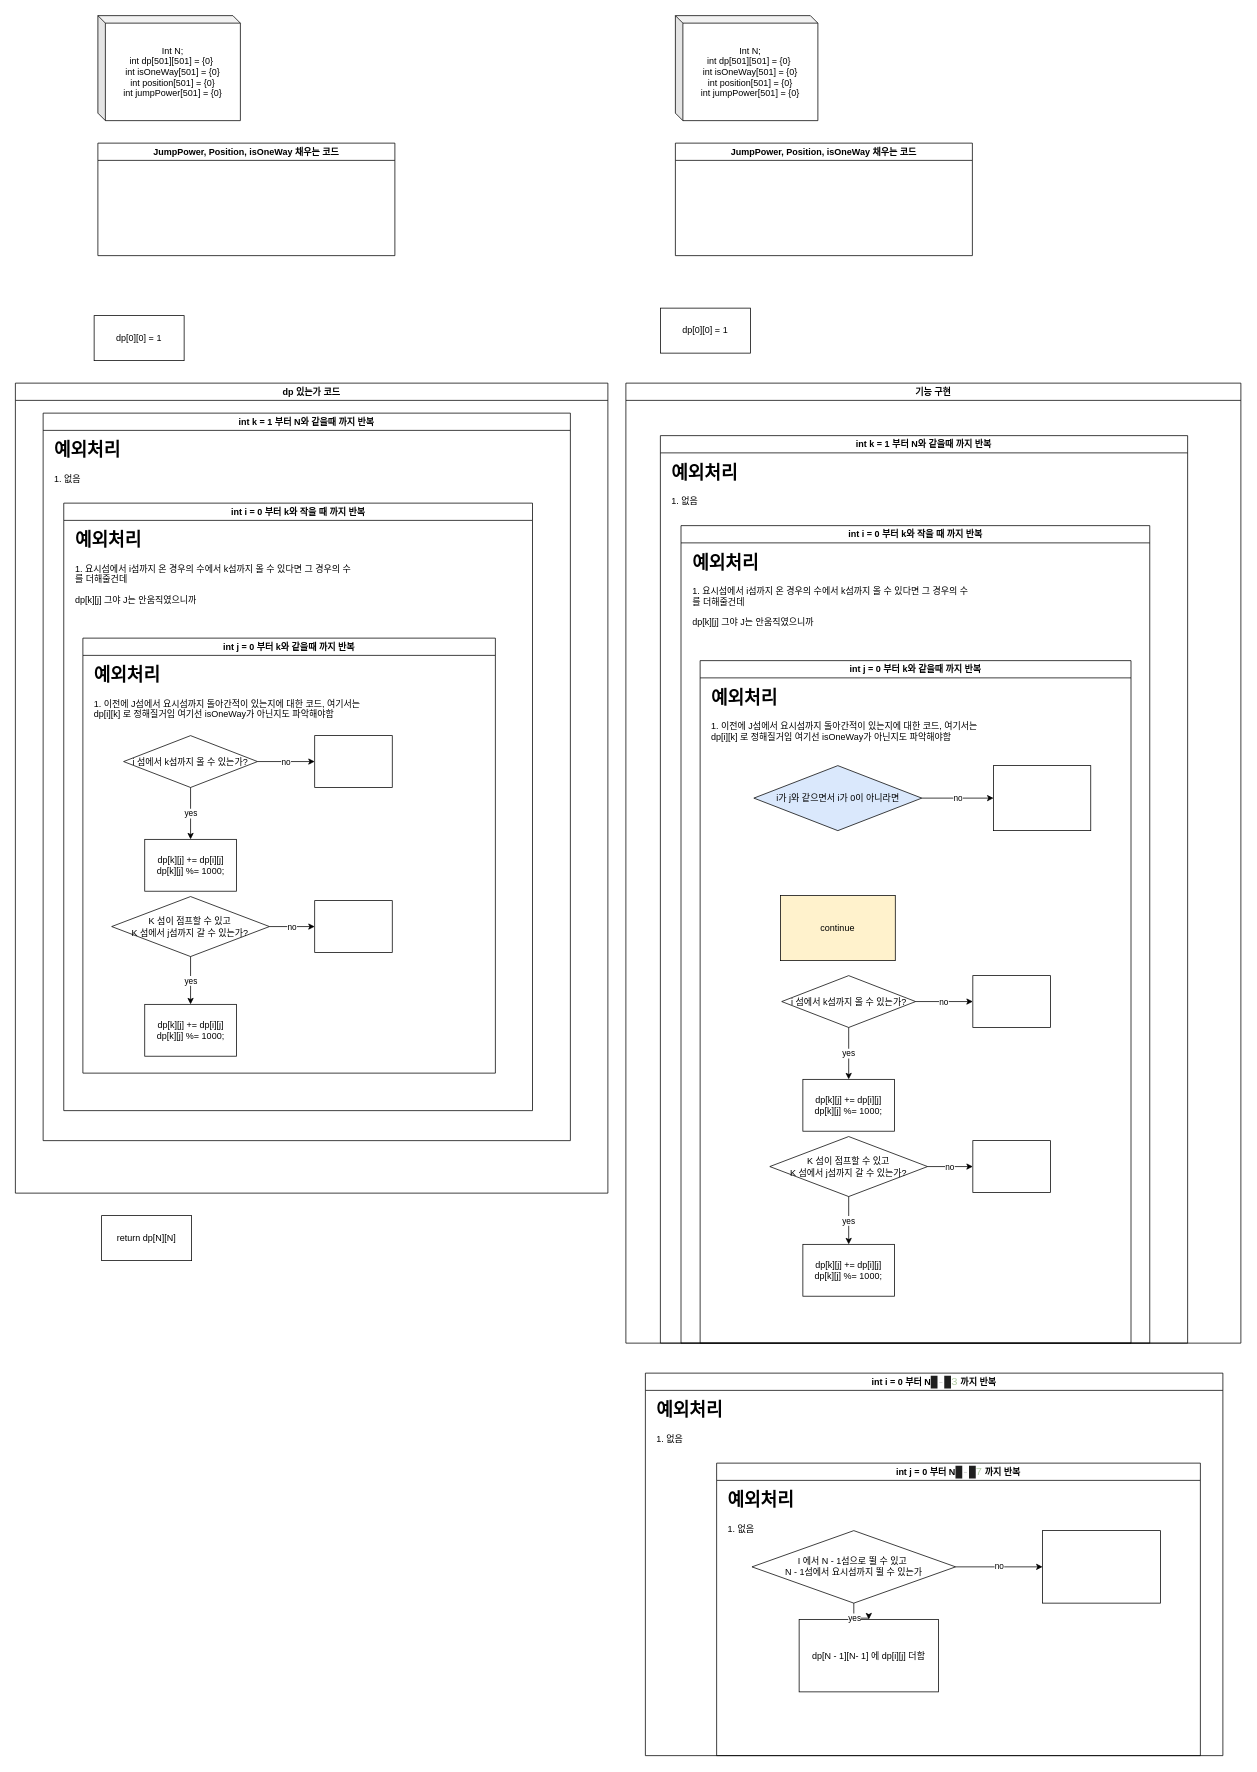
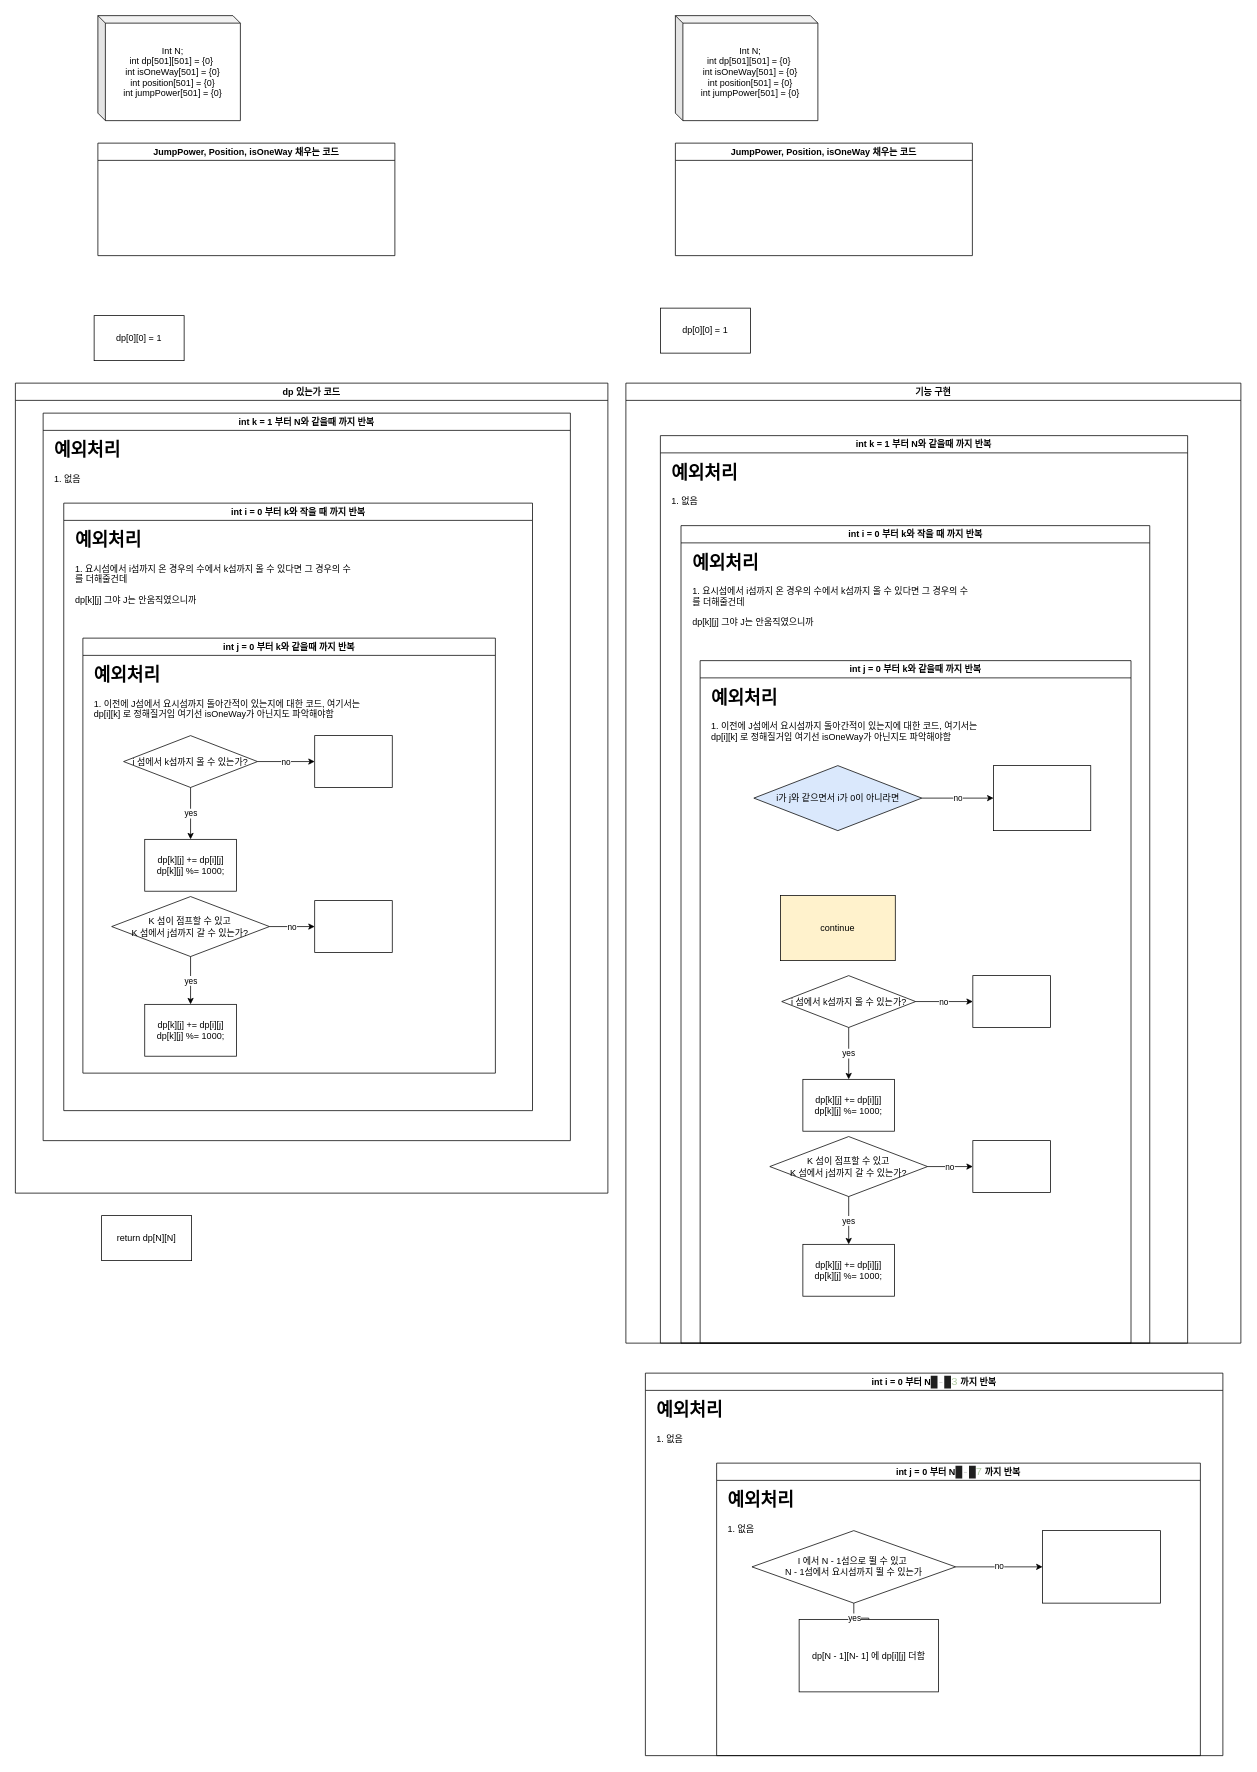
  <mxCell id="0" />
  <mxCell id="1" parent="0" />
  <mxCell id="2" value="Int N;&lt;br&gt;int dp[501][501] = {0}&amp;nbsp;&lt;br&gt;int isOneWay[501] = {0}&lt;br&gt;int position[501] = {0}&lt;br&gt;int jumpPower[501] = {0}" style="shape=cube;whiteSpace=wrap;html=1;boundedLbl=1;backgroundOutline=1;darkOpacity=0.05;darkOpacity2=0.1;size=10;" parent="1" vertex="1"><mxGeometry x="130" y="20" width="190" height="140" as="geometry" /></mxCell>
  <mxCell id="3" value="dp[0][0] = 1" style="rounded=0;whiteSpace=wrap;html=1;" parent="1" vertex="1"><mxGeometry x="125" y="420" width="120" height="60" as="geometry" /></mxCell>
  <mxCell id="4" value="JumpPower, Position, isOneWay 채우는 코드" style="swimlane;whiteSpace=wrap;html=1;" parent="1" vertex="1"><mxGeometry x="130" y="190" width="396" height="150" as="geometry" /></mxCell>
  <mxCell id="5" value="dp 있는가 코드" style="swimlane;whiteSpace=wrap;html=1;" parent="1" vertex="1"><mxGeometry x="20" y="510" width="790" height="1080" as="geometry" /></mxCell>
  <mxCell id="6" value="int k = 1 부터 N와 같을때 까지 반복" style="swimlane;whiteSpace=wrap;html=1;" parent="5" vertex="1"><mxGeometry x="37" y="40" width="703" height="970" as="geometry" /></mxCell>
  <mxCell id="7" value="&lt;h1&gt;예외처리&lt;/h1&gt;&lt;p&gt;1. 없음&lt;/p&gt;" style="text;html=1;strokeColor=none;fillColor=none;spacing=5;spacingTop=-20;whiteSpace=wrap;overflow=hidden;rounded=0;" parent="6" vertex="1"><mxGeometry x="10" y="30" width="386" height="120" as="geometry" /></mxCell>
  <mxCell id="8" value="int i = 0 부터 k와 작을 때 까지 반복" style="swimlane;whiteSpace=wrap;html=1;" parent="6" vertex="1"><mxGeometry x="27.5" y="120" width="625" height="810" as="geometry" /></mxCell>
  <mxCell id="9" value="&lt;h1&gt;예외처리&lt;/h1&gt;&lt;p&gt;1. 요시섬에서 i섬까지 온 경우의 수에서 k섬까지 올 수 있다면 그 경우의 수를 더해줄건데&amp;nbsp;&lt;/p&gt;&lt;p&gt;dp[k][j] 그야 J는 안움직였으니까&lt;/p&gt;" style="text;html=1;strokeColor=none;fillColor=none;spacing=5;spacingTop=-20;whiteSpace=wrap;overflow=hidden;rounded=0;" parent="8" vertex="1"><mxGeometry x="10" y="30" width="386" height="120" as="geometry" /></mxCell>
  <mxCell id="10" value="int j = 0 부터 k와 같을때 까지 반복" style="swimlane;whiteSpace=wrap;html=1;" parent="8" vertex="1"><mxGeometry x="25.5" y="180" width="550" height="580" as="geometry" /></mxCell>
  <mxCell id="11" value="&lt;h1&gt;예외처리&lt;/h1&gt;&lt;p&gt;1. 이전에 J섬에서 요시섬까지 돌아간적이 있는지에 대한 코드,&amp;nbsp;&lt;span style=&quot;background-color: initial;&quot;&gt;여기서는 dp[i][k] 로 정해질거임 여기선 isOneWay가 아닌지도 파악해야함&lt;/span&gt;&lt;/p&gt;" style="text;html=1;strokeColor=none;fillColor=none;spacing=5;spacingTop=-20;whiteSpace=wrap;overflow=hidden;rounded=0;" parent="10" vertex="1"><mxGeometry x="10" y="30" width="386" height="120" as="geometry" /></mxCell>
  <mxCell id="12" value="" style="group" parent="10" vertex="1" connectable="0"><mxGeometry x="82.5" y="350" width="330" height="207.43" as="geometry" /></mxCell>
  <mxCell id="13" value="K 섬이 점프할 수 있고&lt;br&gt;K 섬에서 j섬까지 갈 수 있는가?" style="rhombus;whiteSpace=wrap;html=1;" parent="12" vertex="1"><mxGeometry x="-44.09" y="-5.43" width="210.36" height="80" as="geometry" /></mxCell>
  <mxCell id="14" value="dp[k][j] += dp[i][j]&lt;br&gt;dp[k][j] %= 1000;" style="whiteSpace=wrap;html=1;rounded=0;" parent="12" vertex="1"><mxGeometry y="138.287" width="122.171" height="69.143" as="geometry" /></mxCell>
  <mxCell id="15" value="yes" style="edgeStyle=orthogonalEdgeStyle;rounded=0;orthogonalLoop=1;jettySize=auto;html=1;" parent="12" source="13" target="14" edge="1"><mxGeometry relative="1" as="geometry" /></mxCell>
  <mxCell id="16" value="" style="whiteSpace=wrap;html=1;rounded=0;" parent="12" vertex="1"><mxGeometry x="226.624" width="103.376" height="69.143" as="geometry" /></mxCell>
  <mxCell id="17" value="no" style="edgeStyle=orthogonalEdgeStyle;rounded=0;orthogonalLoop=1;jettySize=auto;html=1;" parent="12" source="13" target="16" edge="1"><mxGeometry relative="1" as="geometry" /></mxCell>
  <mxCell id="18" value="" style="group" parent="10" vertex="1" connectable="0"><mxGeometry x="82.5" y="130" width="330" height="207.43" as="geometry" /></mxCell>
  <mxCell id="19" value="i 섬에서 k섬까지 올 수 있는가?" style="rhombus;whiteSpace=wrap;html=1;" parent="18" vertex="1"><mxGeometry x="-28.193" width="178.558" height="69.143" as="geometry" /></mxCell>
  <mxCell id="20" value="dp[k][j] += dp[i][j]&lt;br&gt;dp[k][j] %= 1000;" style="whiteSpace=wrap;html=1;rounded=0;" parent="18" vertex="1"><mxGeometry y="138.287" width="122.171" height="69.143" as="geometry" /></mxCell>
  <mxCell id="21" value="yes" style="edgeStyle=orthogonalEdgeStyle;rounded=0;orthogonalLoop=1;jettySize=auto;html=1;" parent="18" source="19" target="20" edge="1"><mxGeometry relative="1" as="geometry" /></mxCell>
  <mxCell id="22" value="" style="whiteSpace=wrap;html=1;rounded=0;" parent="18" vertex="1"><mxGeometry x="226.624" width="103.376" height="69.143" as="geometry" /></mxCell>
  <mxCell id="23" value="no" style="edgeStyle=orthogonalEdgeStyle;rounded=0;orthogonalLoop=1;jettySize=auto;html=1;" parent="18" source="19" target="22" edge="1"><mxGeometry relative="1" as="geometry" /></mxCell>
  <mxCell id="24" value="return dp[N][N]" style="rounded=0;whiteSpace=wrap;html=1;" parent="1" vertex="1"><mxGeometry x="135" y="1620" width="120" height="60" as="geometry" /></mxCell>
  <mxCell id="25" value="JumpPower, Position, isOneWay 채우는 코드" style="swimlane;whiteSpace=wrap;html=1;" vertex="1" parent="1"><mxGeometry x="900" y="190" width="396" height="150" as="geometry" /></mxCell>
  <mxCell id="26" value="Int N;&lt;br&gt;int dp[501][501] = {0}&amp;nbsp;&lt;br&gt;int isOneWay[501] = {0}&lt;br&gt;int position[501] = {0}&lt;br&gt;int jumpPower[501] = {0}" style="shape=cube;whiteSpace=wrap;html=1;boundedLbl=1;backgroundOutline=1;darkOpacity=0.05;darkOpacity2=0.1;size=10;" vertex="1" parent="1"><mxGeometry x="900" y="20" width="190" height="140" as="geometry" /></mxCell>
  <mxCell id="27" value="기능 구현" style="swimlane;whiteSpace=wrap;html=1;" vertex="1" parent="1"><mxGeometry x="834" y="510" width="820" height="1280" as="geometry" /></mxCell>
  <mxCell id="28" value="int k = 1 부터 N와 같을때 까지 반복" style="swimlane;whiteSpace=wrap;html=1;" vertex="1" parent="27"><mxGeometry x="46" y="70" width="703" height="1210" as="geometry" /></mxCell>
  <mxCell id="29" value="&lt;h1&gt;예외처리&lt;/h1&gt;&lt;p&gt;1. 없음&lt;/p&gt;" style="text;html=1;strokeColor=none;fillColor=none;spacing=5;spacingTop=-20;whiteSpace=wrap;overflow=hidden;rounded=0;" vertex="1" parent="28"><mxGeometry x="10" y="30" width="386" height="120" as="geometry" /></mxCell>
  <mxCell id="30" value="int i = 0 부터 k와 작을 때 까지 반복" style="swimlane;whiteSpace=wrap;html=1;" vertex="1" parent="28"><mxGeometry x="27.5" y="120" width="625" height="1090" as="geometry" /></mxCell>
  <mxCell id="31" value="&lt;h1&gt;예외처리&lt;/h1&gt;&lt;p&gt;1. 요시섬에서 i섬까지 온 경우의 수에서 k섬까지 올 수 있다면 그 경우의 수를 더해줄건데&amp;nbsp;&lt;/p&gt;&lt;p&gt;dp[k][j] 그야 J는 안움직였으니까&lt;/p&gt;" style="text;html=1;strokeColor=none;fillColor=none;spacing=5;spacingTop=-20;whiteSpace=wrap;overflow=hidden;rounded=0;" vertex="1" parent="30"><mxGeometry x="10" y="30" width="386" height="120" as="geometry" /></mxCell>
  <mxCell id="32" value="int j = 0 부터 k와 같을때 까지 반복" style="swimlane;whiteSpace=wrap;html=1;" vertex="1" parent="30"><mxGeometry x="25.5" y="180" width="574.5" height="910" as="geometry" /></mxCell>
  <mxCell id="33" value="&lt;h1&gt;예외처리&lt;/h1&gt;&lt;p&gt;1. 이전에 J섬에서 요시섬까지 돌아간적이 있는지에 대한 코드,&amp;nbsp;&lt;span style=&quot;background-color: initial;&quot;&gt;여기서는 dp[i][k] 로 정해질거임 여기선 isOneWay가 아닌지도 파악해야함&lt;/span&gt;&lt;/p&gt;" style="text;html=1;strokeColor=none;fillColor=none;spacing=5;spacingTop=-20;whiteSpace=wrap;overflow=hidden;rounded=0;" vertex="1" parent="32"><mxGeometry x="10" y="30" width="386" height="120" as="geometry" /></mxCell>
  <mxCell id="34" value="" style="group" vertex="1" connectable="0" parent="32"><mxGeometry x="137" y="640" width="330" height="207.43" as="geometry" /></mxCell>
  <mxCell id="35" value="K 섬이 점프할 수 있고&lt;br&gt;K 섬에서 j섬까지 갈 수 있는가?" style="rhombus;whiteSpace=wrap;html=1;" vertex="1" parent="34"><mxGeometry x="-44.09" y="-5.43" width="210.36" height="80" as="geometry" /></mxCell>
  <mxCell id="36" value="dp[k][j] += dp[i][j]&lt;br&gt;dp[k][j] %= 1000;" style="whiteSpace=wrap;html=1;rounded=0;" vertex="1" parent="34"><mxGeometry y="138.287" width="122.171" height="69.143" as="geometry" /></mxCell>
  <mxCell id="37" value="yes" style="edgeStyle=orthogonalEdgeStyle;rounded=0;orthogonalLoop=1;jettySize=auto;html=1;" edge="1" parent="34" source="35" target="36"><mxGeometry relative="1" as="geometry" /></mxCell>
  <mxCell id="38" value="" style="whiteSpace=wrap;html=1;rounded=0;" vertex="1" parent="34"><mxGeometry x="226.624" width="103.376" height="69.143" as="geometry" /></mxCell>
  <mxCell id="39" value="no" style="edgeStyle=orthogonalEdgeStyle;rounded=0;orthogonalLoop=1;jettySize=auto;html=1;" edge="1" parent="34" source="35" target="38"><mxGeometry relative="1" as="geometry" /></mxCell>
  <mxCell id="40" value="" style="group" vertex="1" connectable="0" parent="32"><mxGeometry x="137" y="420" width="330" height="207.43" as="geometry" /></mxCell>
  <mxCell id="41" value="i 섬에서 k섬까지 올 수 있는가?" style="rhombus;whiteSpace=wrap;html=1;" vertex="1" parent="40"><mxGeometry x="-28.193" width="178.558" height="69.143" as="geometry" /></mxCell>
  <mxCell id="42" value="dp[k][j] += dp[i][j]&lt;br&gt;dp[k][j] %= 1000;" style="whiteSpace=wrap;html=1;rounded=0;" vertex="1" parent="40"><mxGeometry y="138.287" width="122.171" height="69.143" as="geometry" /></mxCell>
  <mxCell id="43" value="yes" style="edgeStyle=orthogonalEdgeStyle;rounded=0;orthogonalLoop=1;jettySize=auto;html=1;" edge="1" parent="40" source="41" target="42"><mxGeometry relative="1" as="geometry" /></mxCell>
  <mxCell id="44" value="" style="whiteSpace=wrap;html=1;rounded=0;" vertex="1" parent="40"><mxGeometry x="226.624" width="103.376" height="69.143" as="geometry" /></mxCell>
  <mxCell id="45" value="no" style="edgeStyle=orthogonalEdgeStyle;rounded=0;orthogonalLoop=1;jettySize=auto;html=1;" edge="1" parent="40" source="41" target="44"><mxGeometry relative="1" as="geometry" /></mxCell>
  <mxCell id="46" value="" style="group" vertex="1" connectable="0" parent="32"><mxGeometry x="107" y="140" width="413.85" height="260" as="geometry" /></mxCell>
  <mxCell id="47" value="i가 j와 같으면서 i가 0이 아니라면" style="rhombus;whiteSpace=wrap;html=1;fillColor=#dae8fc;" vertex="1" parent="46"><mxGeometry x="-35.357" width="223.928" height="86.667" as="geometry" /></mxCell>
  <mxCell id="48" value="continue" style="whiteSpace=wrap;html=1;rounded=0;fillColor=#fff2cc;" vertex="1" parent="46"><mxGeometry y="173.333" width="153.214" height="86.667" as="geometry" /></mxCell>
  <mxCell id="49" value="" style="whiteSpace=wrap;html=1;rounded=0;" vertex="1" parent="46"><mxGeometry x="284.208" width="129.642" height="86.667" as="geometry" /></mxCell>
  <mxCell id="50" value="no" style="edgeStyle=orthogonalEdgeStyle;rounded=0;orthogonalLoop=1;jettySize=auto;html=1;" edge="1" parent="46" source="47" target="49"><mxGeometry relative="1" as="geometry" /></mxCell>
  <mxCell id="51" value="dp[0][0] = 1" style="rounded=0;whiteSpace=wrap;html=1;" vertex="1" parent="1"><mxGeometry x="880" y="410" width="120" height="60" as="geometry" /></mxCell>
  <mxCell id="52" value="int i = 0 부터&amp;nbsp;N&lt;span style=&quot;background-color: rgb(31, 31, 31); color: rgb(204, 204, 204); font-family: Menlo, Monaco, &amp;quot;Courier New&amp;quot;, monospace; font-size: 15px; font-weight: normal;&quot;&gt; &lt;/span&gt;&lt;span style=&quot;font-family: Menlo, Monaco, &amp;quot;Courier New&amp;quot;, monospace; font-size: 15px; font-weight: normal; color: rgb(212, 212, 212);&quot;&gt;-&lt;/span&gt;&lt;span style=&quot;background-color: rgb(31, 31, 31); color: rgb(204, 204, 204); font-family: Menlo, Monaco, &amp;quot;Courier New&amp;quot;, monospace; font-size: 15px; font-weight: normal;&quot;&gt; &lt;/span&gt;&lt;span style=&quot;font-family: Menlo, Monaco, &amp;quot;Courier New&amp;quot;, monospace; font-size: 15px; font-weight: normal; color: rgb(181, 206, 168);&quot;&gt;3&lt;/span&gt;&lt;span style=&quot;background-color: initial;&quot;&gt;&amp;nbsp;까지 반복&lt;/span&gt;" style="swimlane;whiteSpace=wrap;html=1;" vertex="1" parent="1"><mxGeometry x="860" y="1830" width="770" height="510" as="geometry" /></mxCell>
  <mxCell id="53" value="&lt;h1&gt;예외처리&lt;/h1&gt;&lt;p&gt;1. 없음&lt;/p&gt;" style="text;html=1;strokeColor=none;fillColor=none;spacing=5;spacingTop=-20;whiteSpace=wrap;overflow=hidden;rounded=0;" vertex="1" parent="52"><mxGeometry x="10" y="30" width="386" height="120" as="geometry" /></mxCell>
  <mxCell id="54" value="int j = 0 부터&amp;nbsp;N&lt;span style=&quot;background-color: rgb(31, 31, 31); color: rgb(204, 204, 204); font-family: Menlo, Monaco, &amp;quot;Courier New&amp;quot;, monospace; font-size: 15px; font-weight: normal;&quot;&gt; &lt;/span&gt;&lt;span style=&quot;font-family: Menlo, Monaco, &amp;quot;Courier New&amp;quot;, monospace; font-size: 15px; font-weight: normal; color: rgb(212, 212, 212);&quot;&gt;-&lt;/span&gt;&lt;span style=&quot;background-color: rgb(31, 31, 31); color: rgb(204, 204, 204); font-family: Menlo, Monaco, &amp;quot;Courier New&amp;quot;, monospace; font-size: 15px; font-weight: normal;&quot;&gt; &lt;/span&gt;&lt;span style=&quot;font-family: Menlo, Monaco, &amp;quot;Courier New&amp;quot;, monospace; font-size: 15px; font-weight: normal; color: rgb(181, 206, 168);&quot;&gt;7&lt;/span&gt;&lt;span style=&quot;background-color: initial;&quot;&gt;&amp;nbsp;까지 반복&lt;/span&gt;" style="swimlane;whiteSpace=wrap;html=1;" vertex="1" parent="52"><mxGeometry x="95" y="120" width="645" height="390" as="geometry" /></mxCell>
  <mxCell id="55" value="&lt;h1&gt;예외처리&lt;/h1&gt;&lt;p&gt;1. 없음&lt;/p&gt;" style="text;html=1;strokeColor=none;fillColor=none;spacing=5;spacingTop=-20;whiteSpace=wrap;overflow=hidden;rounded=0;" vertex="1" parent="54"><mxGeometry x="10" y="30" width="386" height="120" as="geometry" /></mxCell>
  <mxCell id="56" value="" style="group" vertex="1" connectable="0" parent="54"><mxGeometry x="90" y="90" width="501.85" height="290" as="geometry" /></mxCell>
  <mxCell id="57" value="I 에서 N - 1섬으로 뛸 수 있고&amp;nbsp;&lt;br&gt;N - 1섬에서 요시섬까지 뛸 수 있는가" style="rhombus;whiteSpace=wrap;html=1;" vertex="1" parent="56"><mxGeometry x="-42.875" width="271.543" height="96.667" as="geometry" /></mxCell>
  <mxCell id="58" value="dp[N - 1][N- 1] 에 dp[i][j] 더함" style="whiteSpace=wrap;html=1;rounded=0;" vertex="1" parent="56"><mxGeometry x="20" y="118.333" width="185.793" height="96.667" as="geometry" /></mxCell>
- <mxCell id="59" value="yes" style="edgeStyle=orthogonalEdgeStyle;rounded=0;orthogonalLoop=1;jettySize=auto;html=1;" edge="1" parent="56" source="57" target="58"><mxGeometry relative="1" as="geometry" /></mxCell>
+ <mxCell id="59" value="yes" style="edgeStyle=orthogonalEdgeStyle;rounded=0;orthogonalLoop=1;jettySize=auto;html=1;endArrow=none;" edge="1" parent="56" source="57" target="58"><mxGeometry relative="1" as="geometry" /></mxCell>
  <mxCell id="60" value="" style="whiteSpace=wrap;html=1;rounded=0;" vertex="1" parent="56"><mxGeometry x="344.641" width="157.209" height="96.667" as="geometry" /></mxCell>
  <mxCell id="61" value="no" style="edgeStyle=orthogonalEdgeStyle;rounded=0;orthogonalLoop=1;jettySize=auto;html=1;" edge="1" parent="56" source="57" target="60"><mxGeometry relative="1" as="geometry" /></mxCell>
